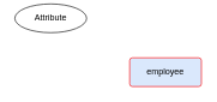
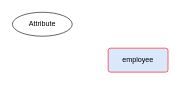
  <mxCell id="0" />
  <mxCell id="1" parent="0" />
  <mxCell id="2" value="employee" style="rounded=1;arcSize=10;whiteSpace=wrap;html=1;align=center;strokeColor=#FF0000;fillColor=#dae8fc;" vertex="1" parent="1"><mxGeometry x="180" y="80" width="100" height="40" as="geometry" /></mxCell>
- <mxCell id="3" value="Attribute" style="ellipse;whiteSpace=wrap;html=1;align=center;" vertex="1" parent="1"><mxGeometry x="20" y="5" width="100" height="40" as="geometry" /></mxCell>
+ <mxCell id="3" value="Attribute" style="ellipse;whiteSpace=wrap;html=1;align=center;" vertex="1" parent="1"><mxGeometry x="20" y="20" width="100" height="40" as="geometry" /></mxCell>
